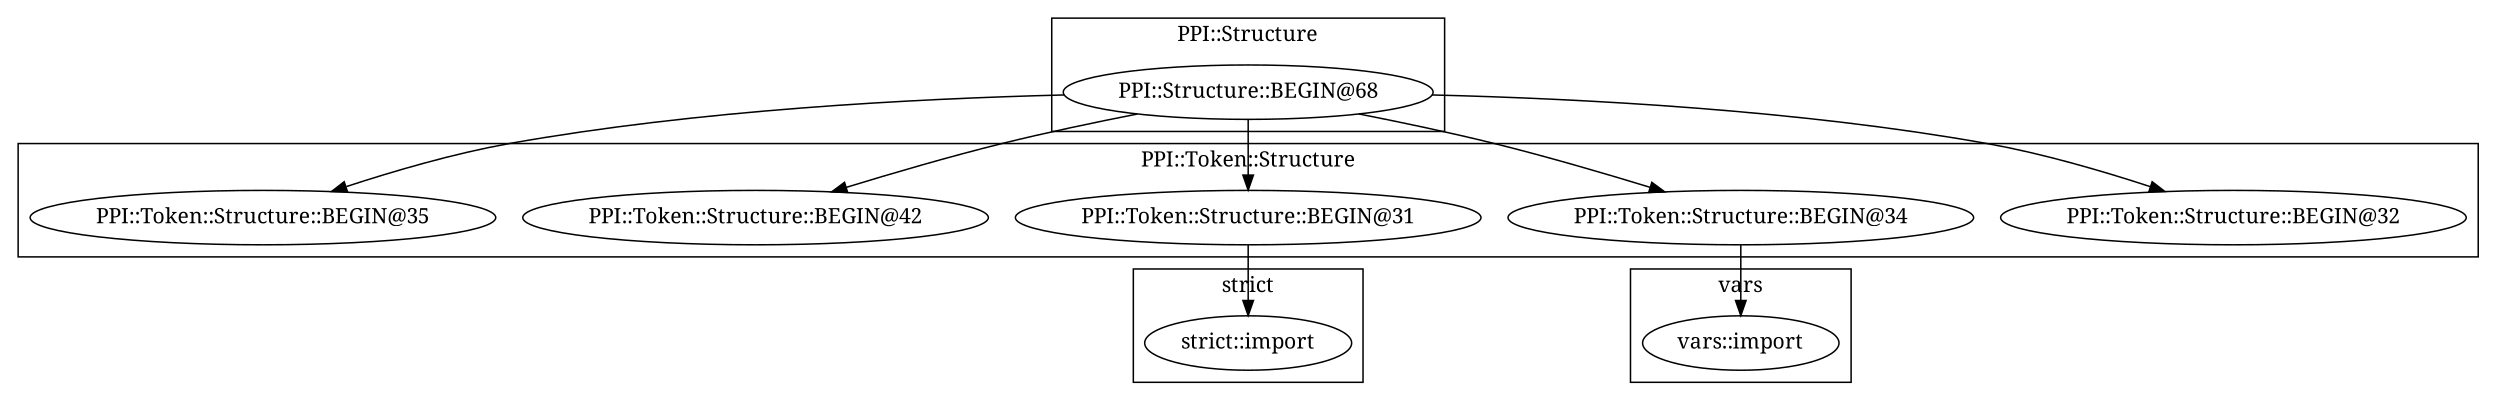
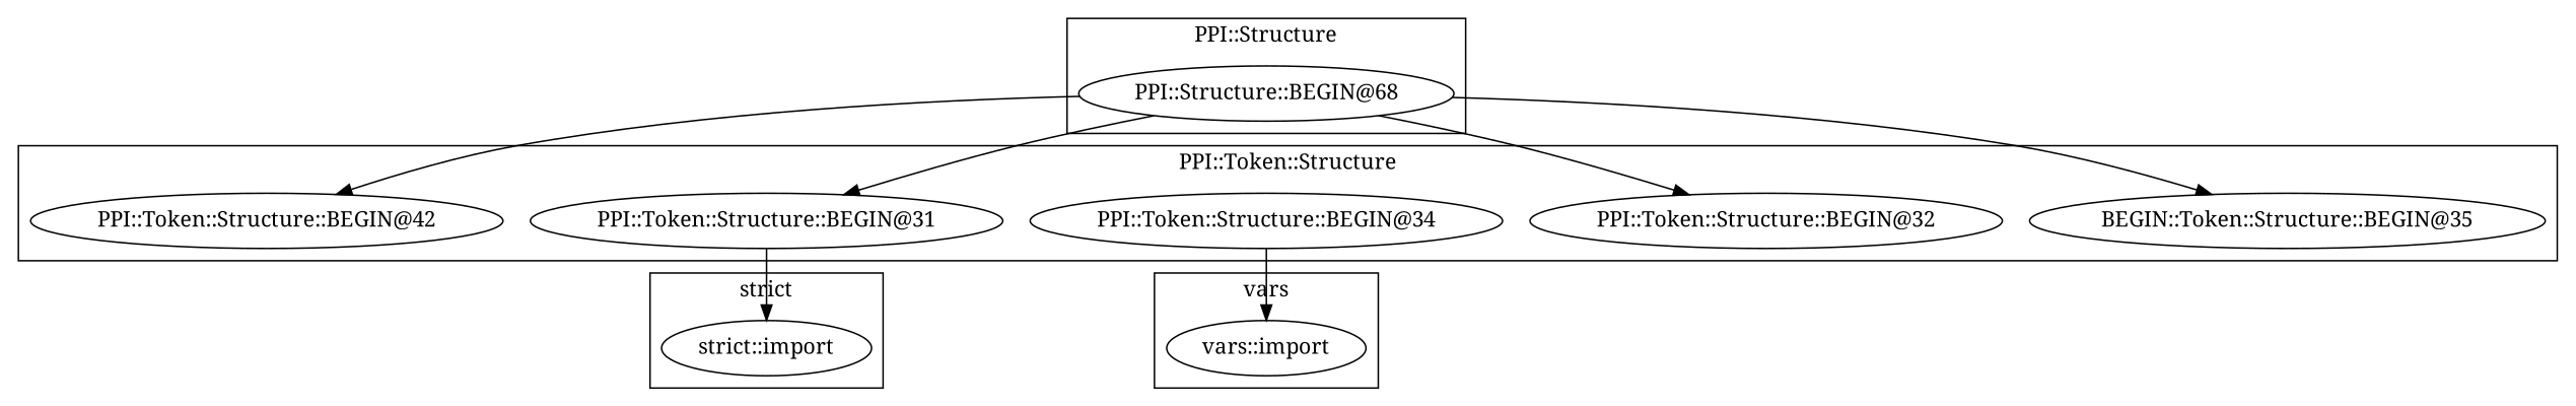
  digraph {
    fontname="Noto Serif"
    node [fontname="Noto Serif"]
    edge [fontname="Noto Serif"]
    "vars::import"
    n2 [label="PPI::Structure::BEGIN@68"]
    "strict::import"
    "PPI::Token::Structure::BEGIN@32"
    "PPI::Token::Structure::BEGIN@31"
    "PPI::Token::Structure::BEGIN@34"
    "PPI::Token::Structure::BEGIN@42"
-   "PPI::Token::Structure::BEGIN@35"
+   "PPI::Token::Structure::BEGIN@35" [label="BEGIN::Token::Structure::BEGIN@35"]
    subgraph cluster_1 {
      label=vars
      "vars::import"
    }
    subgraph cluster_2 {
      label="PPI::Structure"
      n2
    }
    subgraph cluster_3 {
      label="strict"
      "strict::import"
    }
    subgraph cluster_4 {
      label="PPI::Token::Structure"
      "PPI::Token::Structure::BEGIN@32"
      "PPI::Token::Structure::BEGIN@31"
      "PPI::Token::Structure::BEGIN@34"
      "PPI::Token::Structure::BEGIN@42"
      "PPI::Token::Structure::BEGIN@35"
    }
    n2 -> "PPI::Token::Structure::BEGIN@32"
    n2 -> "PPI::Token::Structure::BEGIN@31"
-   n2 -> "PPI::Token::Structure::BEGIN@34"
    n2 -> "PPI::Token::Structure::BEGIN@42"
    n2 -> "PPI::Token::Structure::BEGIN@35"
    "PPI::Token::Structure::BEGIN@31" -> "strict::import"
    "PPI::Token::Structure::BEGIN@34" -> "vars::import"
  }
